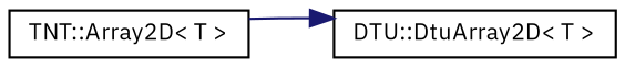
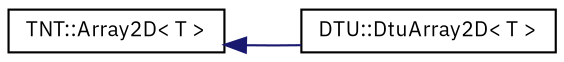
  digraph {
    rankdir=LR
    fontname="IBM Plex Sans"
    node [color=black fillcolor=white fontname="IBM Plex Sans" fontsize=10 shape=record style=filled]
    n1 [height=0.2 label="TNT::Array2D\< T \>" width=0.4]
    n2 [height=0.2 label="DTU::DtuArray2D\< T \>" width=0.4]
-   n2 -> n1 [color=midnightblue dir=back fontname="IBM Plex Sans" fontsize=10 labelfontname=Helvetica labelfontsize=10 style=solid]
+   n1 -> n2 [color=midnightblue dir=back fontname="IBM Plex Sans" fontsize=10 labelfontname=Helvetica labelfontsize=10 style=solid]
  }
